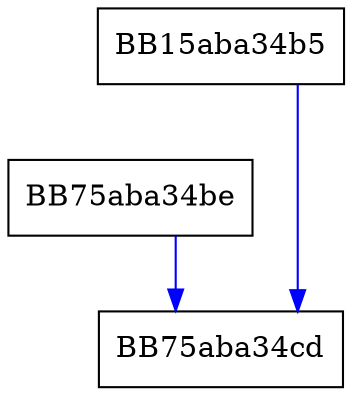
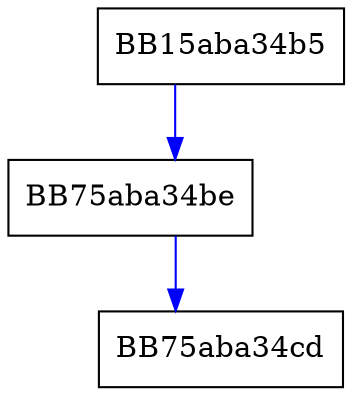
  digraph {
    splines=ortho
    node [shape=box]
    edge [color=blue]
    BB75aba34be
    BB75aba34cd
    n3 [label=BB15aba34b5]
    BB75aba34be -> BB75aba34cd
-   n3 -> BB75aba34cd
+   n3 -> BB75aba34be
  }
